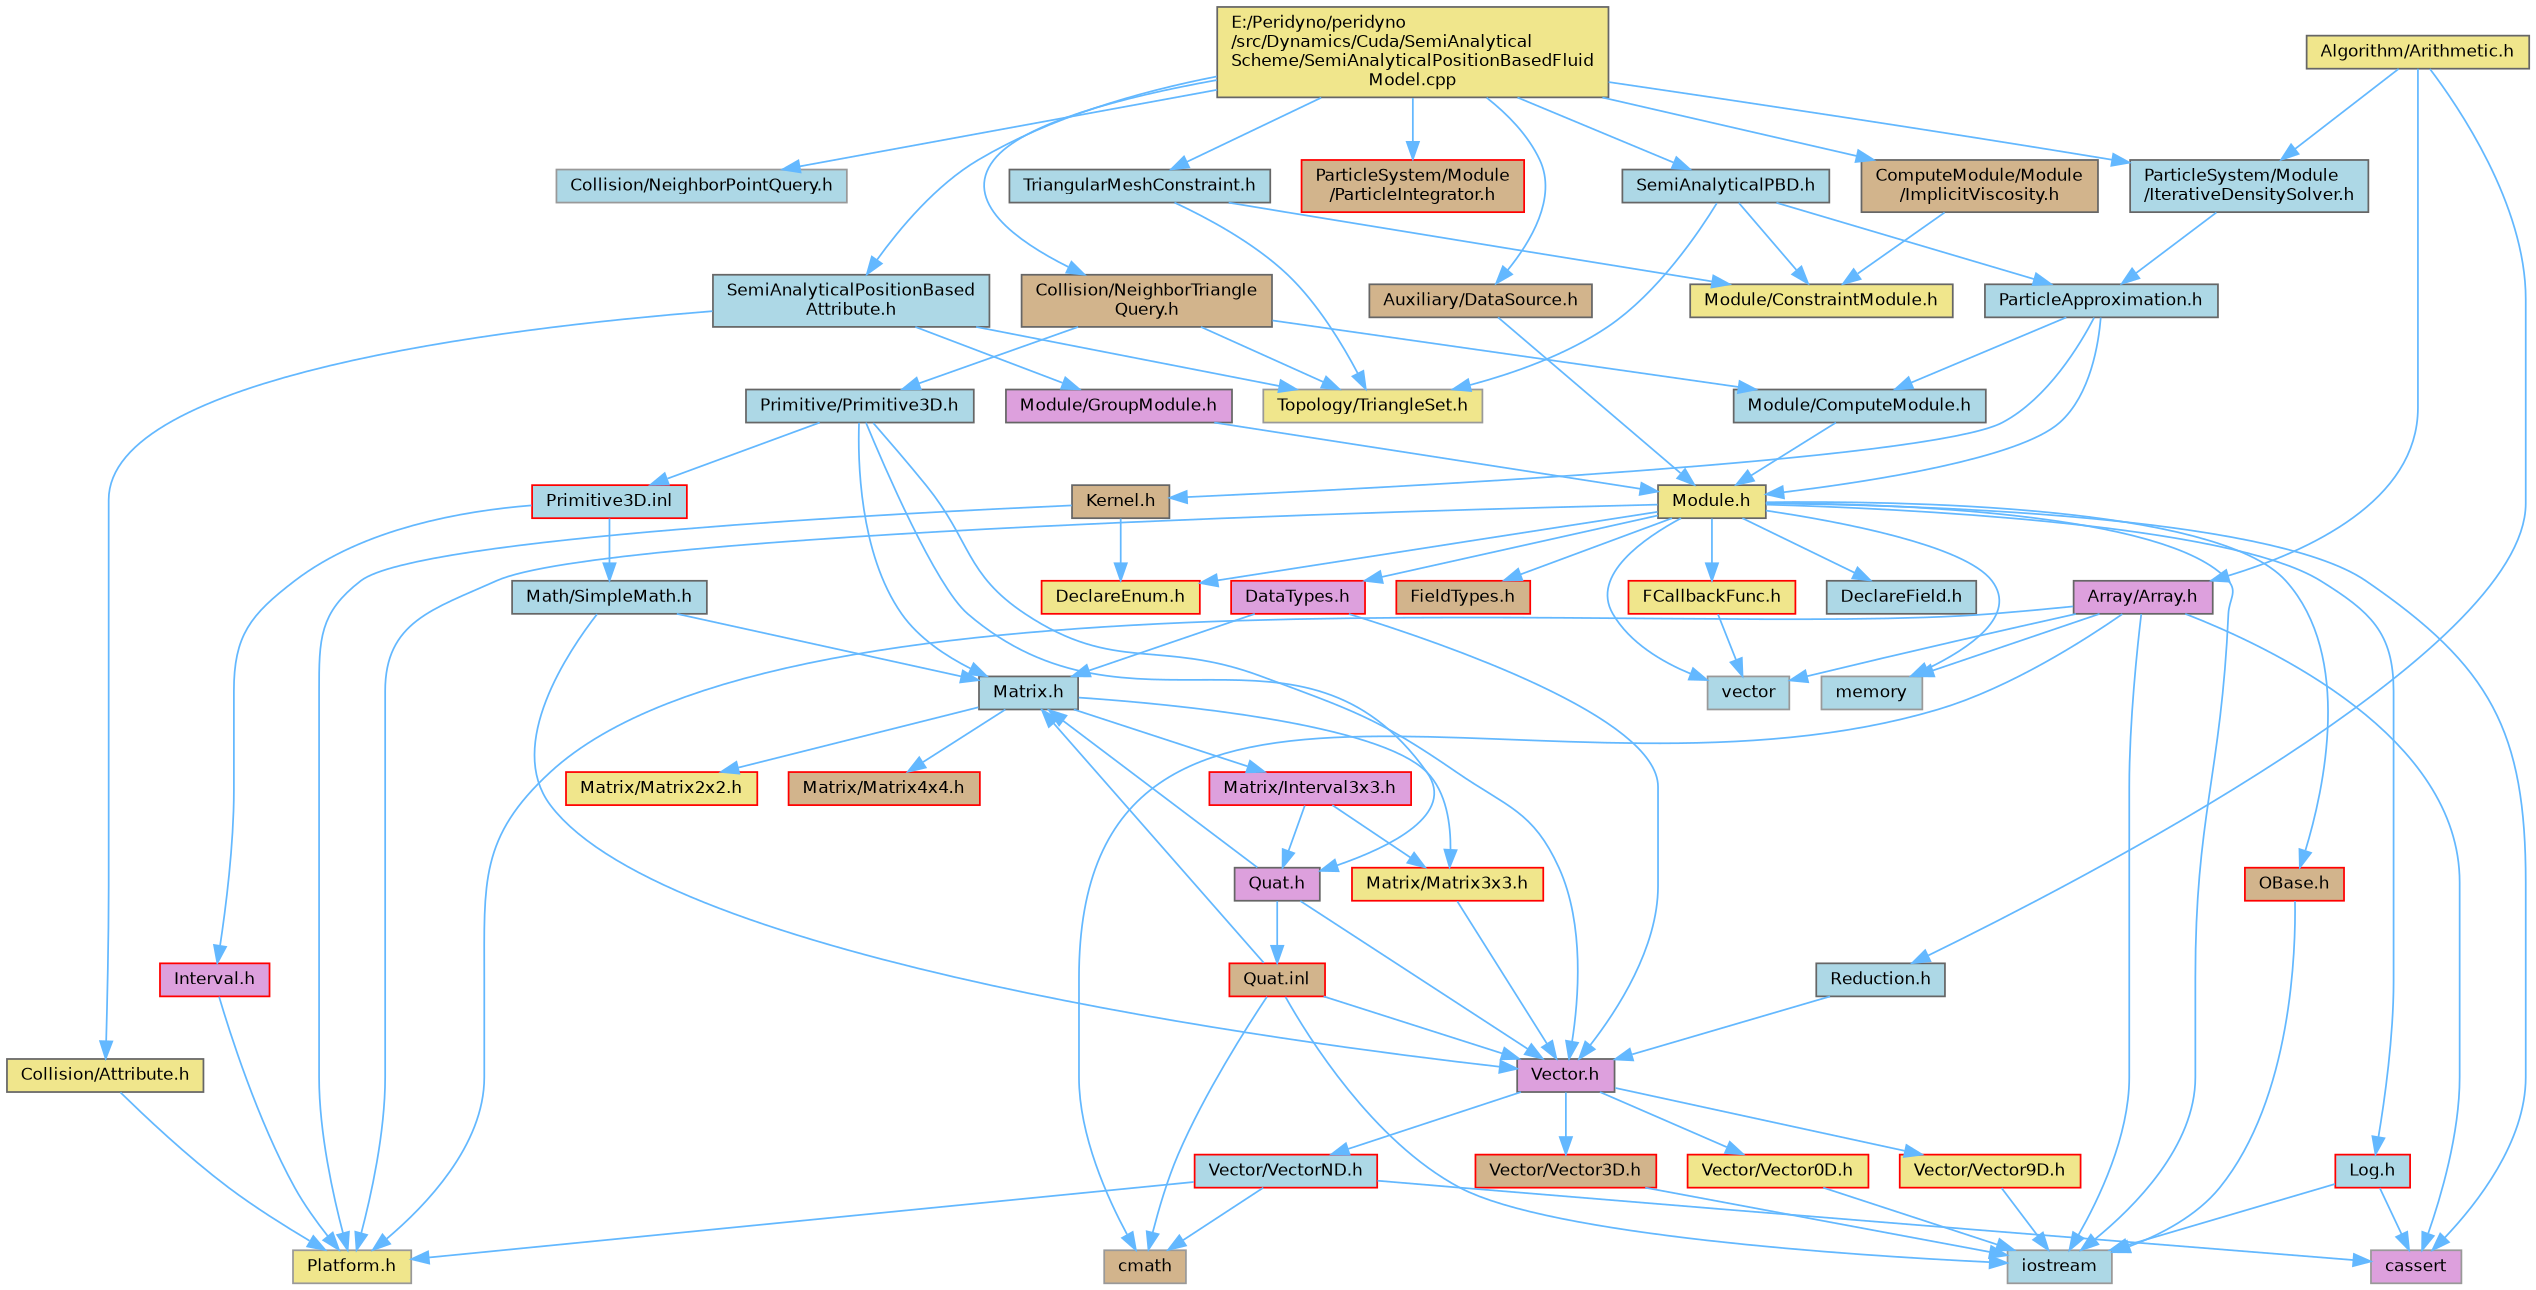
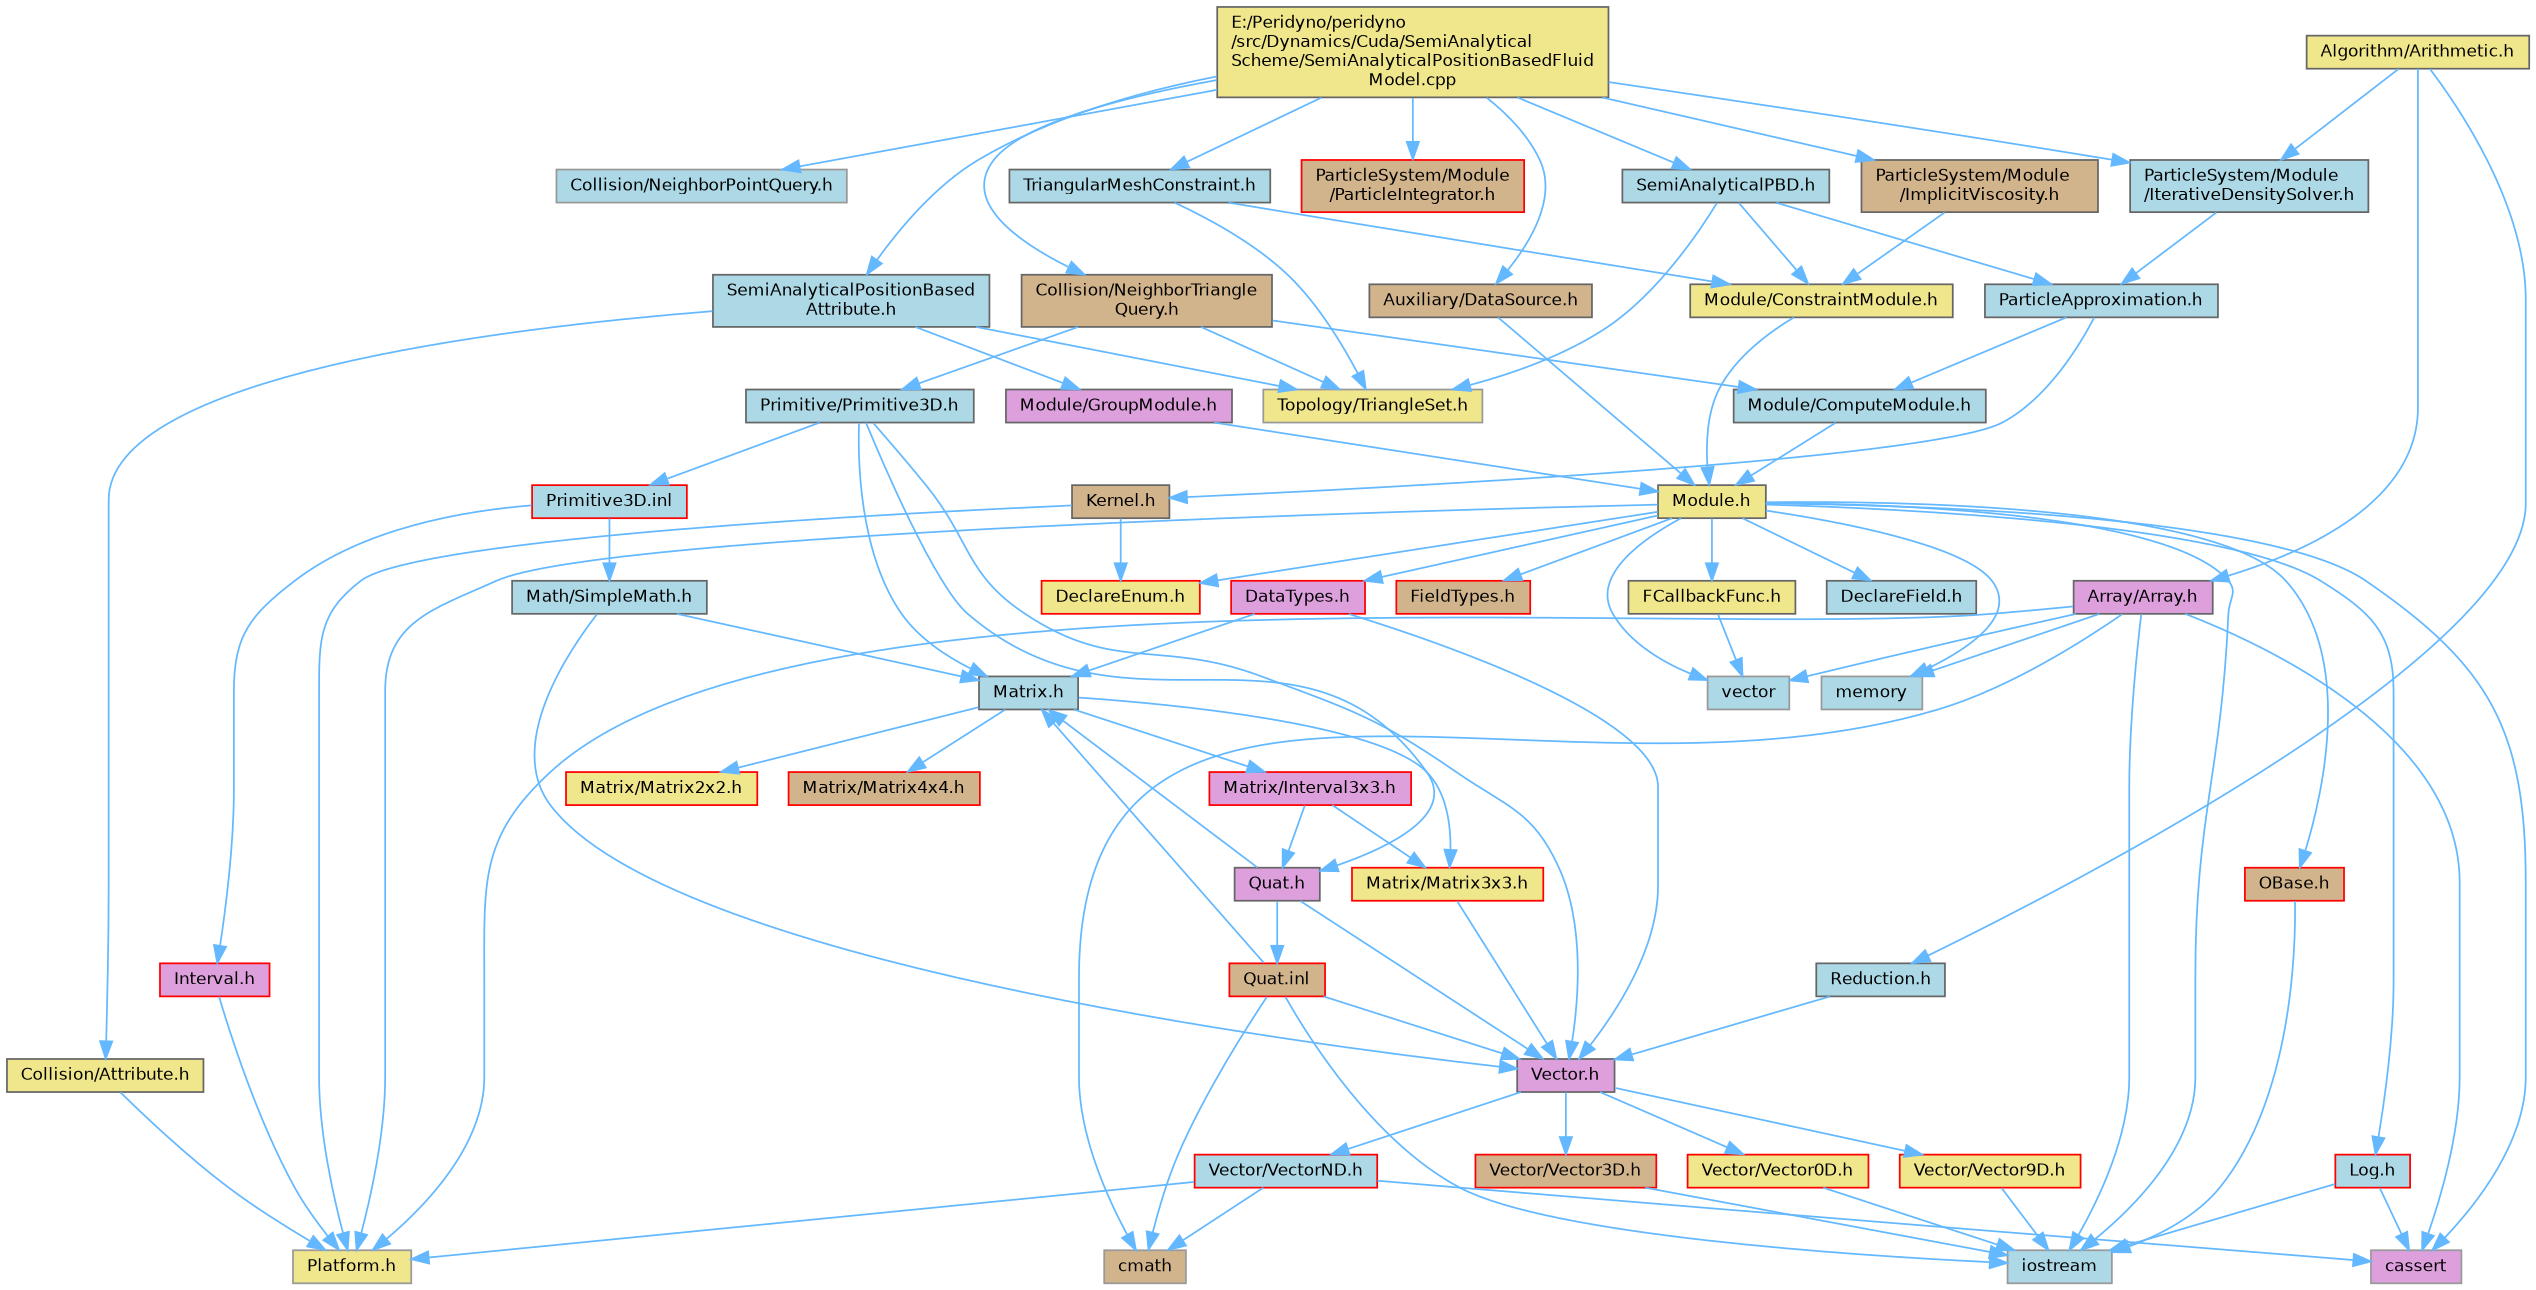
  digraph {
    node [color=grey40 fillcolor=lightblue fontname=Helvetica fontsize=10 shape=box style=filled]
    edge [color=steelblue1 fontname=Helvetica fontsize=10 labelfontname=Helvetica labelfontsize=10 style=solid]
    n1 [color=gray40 fillcolor=khaki fontcolor=black height=0.2 label="E:/Peridyno/peridyno\l/src/Dynamics/Cuda/SemiAnalytical\lScheme/SemiAnalyticalPositionBasedFluid\lModel.cpp" width=0.4]
    n2 [height=0.2 label="SemiAnalyticalPositionBased\lAttribute.h" width=0.4]
    n3 [color=red fillcolor=tan height=0.2 label="ParticleSystem/Module\l/ParticleIntegrator.h" width=0.4]
-   n4 [fillcolor=tan height=0.2 label="ComputeModule/Module\l/ImplicitViscosity.h" width=0.4]
+   n4 [fillcolor=tan height=0.2 label="ParticleSystem/Module\l/ImplicitViscosity.h" width=0.4]
    n5 [height=0.2 label="ParticleSystem/Module\l/IterativeDensitySolver.h" width=0.4]
    n6 [color=grey60 height=0.2 label="Collision/NeighborPointQuery.h" width=0.4]
    n7 [fillcolor=tan height=0.2 label="Collision/NeighborTriangle\lQuery.h" width=0.4]
    n8 [height=0.2 label="SemiAnalyticalPBD.h" width=0.4]
    n9 [height=0.2 label="TriangularMeshConstraint.h" width=0.4]
    n10 [fillcolor=tan height=0.2 label="Auxiliary/DataSource.h" width=0.4]
    n11 [fillcolor=plum height=0.2 label="Module/GroupModule.h" width=0.4]
    n12 [fillcolor=khaki height=0.2 label="Collision/Attribute.h" width=0.4]
    n13 [color=grey60 fillcolor=khaki height=0.2 label="Topology/TriangleSet.h" width=0.4]
    n14 [fillcolor=khaki height=0.2 label="Module/ConstraintModule.h" width=0.4]
    n15 [height=0.2 label="ParticleApproximation.h" width=0.4]
    n16 [height=0.2 label="Module/ComputeModule.h" width=0.4]
    n17 [height=0.2 label="Primitive/Primitive3D.h" width=0.4]
    n18 [fillcolor=khaki height=0.2 label="Module.h" width=0.4]
    n19 [color=grey60 fillcolor=khaki height=0.2 label="Platform.h" width=0.4]
    n20 [color=grey60 height=0.2 label=memory width=0.4]
    n21 [color=grey60 height=0.2 label=vector width=0.4]
    n22 [color=grey60 fillcolor=plum height=0.2 label=cassert width=0.4]
    n23 [color=grey60 height=0.2 label=iostream width=0.4]
    n24 [color=red fillcolor=tan height=0.2 label="OBase.h" width=0.4]
    n25 [color=red height=0.2 label="Log.h" width=0.4]
    n26 [color=red fillcolor=plum height=0.2 label="DataTypes.h" width=0.4]
    n27 [color=red fillcolor=khaki height=0.2 label="DeclareEnum.h" width=0.4]
    n28 [height=0.2 label="DeclareField.h" width=0.4]
-   n29 [color=red fillcolor=khaki height=0.2 label="FCallbackFunc.h" width=0.4]
+   n29 [fillcolor=khaki height=0.2 label="FCallbackFunc.h" width=0.4]
    n30 [color=red fillcolor=tan height=0.2 label="FieldTypes.h" width=0.4]
    n31 [fillcolor=plum height=0.2 label="Vector.h" width=0.4]
    n32 [height=0.2 label="Matrix.h" width=0.4]
    n33 [color=red fillcolor=khaki height=0.2 label="Vector/Vector9D.h" width=0.4]
    n34 [color=red fillcolor=tan height=0.2 label="Vector/Vector3D.h" width=0.4]
    n35 [color=red fillcolor=khaki height=0.2 label="Vector/Vector0D.h" width=0.4]
    n36 [color=red height=0.2 label="Vector/VectorND.h" width=0.4]
    n37 [color=red fillcolor=khaki height=0.2 label="Matrix/Matrix2x2.h" width=0.4]
    n38 [color=red fillcolor=khaki height=0.2 label="Matrix/Matrix3x3.h" width=0.4]
    n39 [color=red fillcolor=tan height=0.2 label="Matrix/Matrix4x4.h" width=0.4]
    n40 [color=red fillcolor=plum height=0.2 label="Matrix/Interval3x3.h" width=0.4]
    n41 [color=grey60 fillcolor=tan height=0.2 label=cmath width=0.4]
    n42 [fillcolor=plum height=0.2 label="Quat.h" width=0.4]
    n43 [color=red fillcolor=tan height=0.2 label="Quat.inl" width=0.4]
    n44 [fillcolor=tan height=0.2 label="Kernel.h" width=0.4]
    n45 [fillcolor=khaki height=0.2 label="Algorithm/Arithmetic.h" width=0.4]
    n46 [height=0.2 label="Reduction.h" width=0.4]
    n47 [fillcolor=plum height=0.2 label="Array/Array.h" width=0.4]
    n48 [color=red height=0.2 label="Primitive3D.inl" width=0.4]
    n49 [height=0.2 label="Math/SimpleMath.h" width=0.4]
    n50 [color=red fillcolor=plum height=0.2 label="Interval.h" width=0.4]
    n1 -> n2
    n1 -> n3
    n1 -> n4
    n1 -> n5
    n1 -> n6
    n1 -> n7
    n1 -> n8
    n1 -> n9
    n1 -> n10
    n2 -> n11
    n2 -> n12
    n2 -> n13
    n4 -> n14
    n5 -> n15
    n7 -> n13
    n7 -> n16
    n7 -> n17
    n8 -> n13
    n8 -> n14
    n8 -> n15
    n9 -> n13
    n9 -> n14
    n10 -> n18
    n11 -> n18
    n12 -> n19
-   n15 -> n18
+   n14 -> n18
    n15 -> n16
    n15 -> n44
    n16 -> n18
    n17 -> n31
    n17 -> n32
    n17 -> n42
    n17 -> n48
    n18 -> n19
    n18 -> n20
    n18 -> n21
    n18 -> n22
    n18 -> n23
    n18 -> n24
    n18 -> n25
    n18 -> n26
    n18 -> n27
    n18 -> n28
    n18 -> n29
    n18 -> n30
    n24 -> n23
    n25 -> n22
    n25 -> n23
    n26 -> n31
    n26 -> n32
    n29 -> n21
    n31 -> n33
    n31 -> n34
    n31 -> n35
    n31 -> n36
    n32 -> n37
    n32 -> n38
    n32 -> n39
    n32 -> n40
    n33 -> n23
    n34 -> n23
    n35 -> n23
    n36 -> n19
    n36 -> n22
    n36 -> n41
    n38 -> n31
    n40 -> n38
    n40 -> n42
    n42 -> n31
    n42 -> n32
    n42 -> n43
    n43 -> n23
    n43 -> n31
    n43 -> n32
    n43 -> n41
    n44 -> n19
    n44 -> n27
    n45 -> n5
    n45 -> n46
    n45 -> n47
    n46 -> n31
    n47 -> n19
    n47 -> n20
    n47 -> n21
    n47 -> n22
    n47 -> n23
    n47 -> n41
    n48 -> n49
    n48 -> n50
    n49 -> n31
    n49 -> n32
    n50 -> n19
  }
